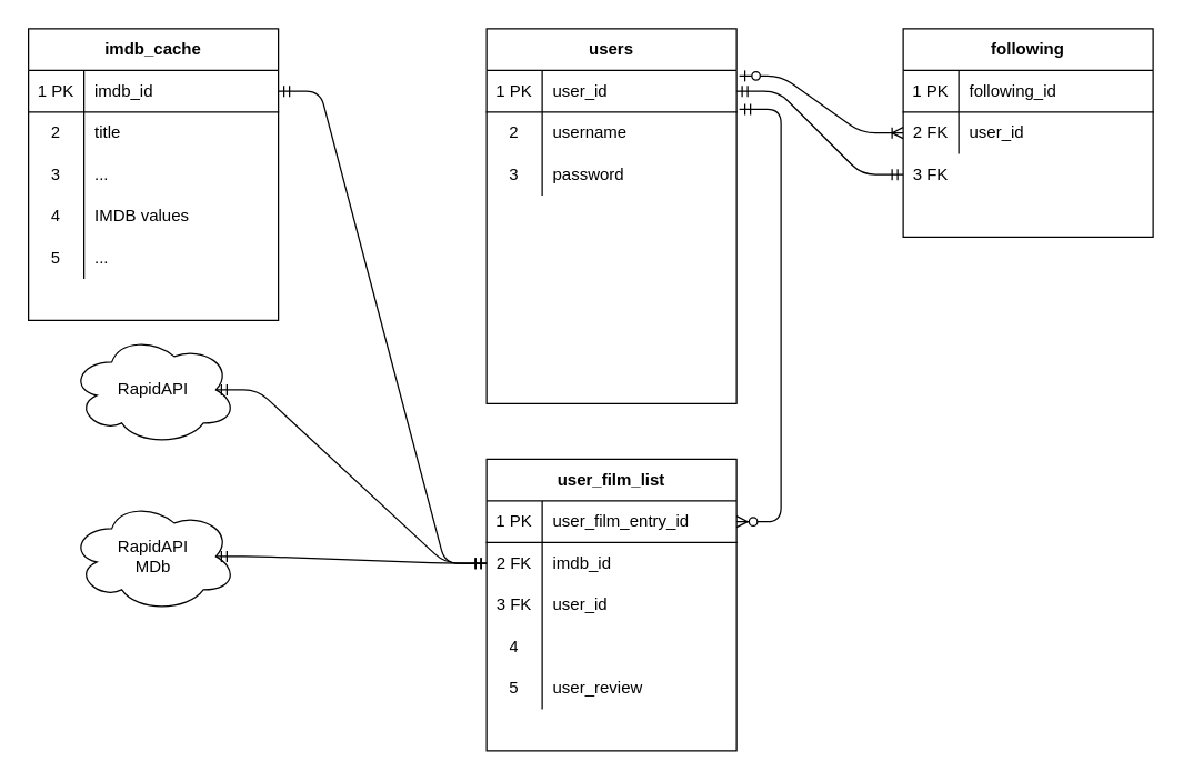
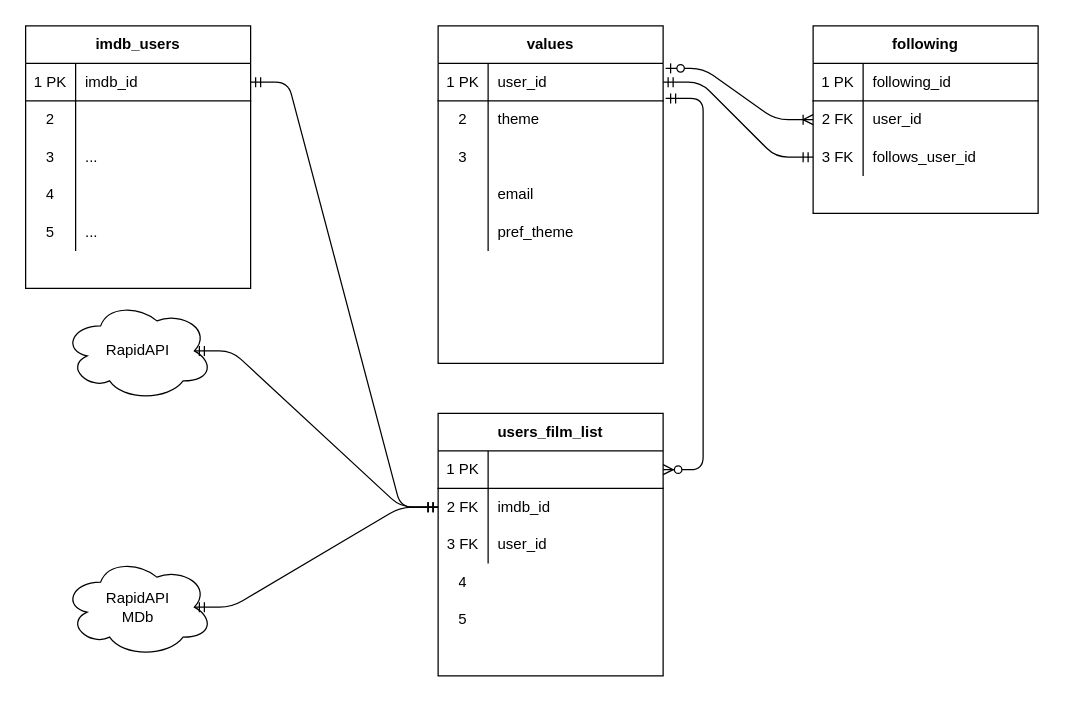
  <mxCell id="0" />
  <mxCell id="1" parent="0" />
- <mxCell id="2" value="imdb_cache" style="shape=table;html=1;whiteSpace=wrap;startSize=30;container=1;collapsible=0;childLayout=tableLayout;fixedRows=1;rowLines=0;fontStyle=1;align=center;" vertex="1" parent="1"><mxGeometry x="20" y="20" width="180" height="210" as="geometry" /></mxCell>
+ <mxCell id="2" value="imdb_users" style="shape=table;html=1;whiteSpace=wrap;startSize=30;container=1;collapsible=0;childLayout=tableLayout;fixedRows=1;rowLines=0;fontStyle=1;align=center;" vertex="1" parent="1"><mxGeometry x="20" y="20" width="180" height="210" as="geometry" /></mxCell>
  <mxCell id="3" value="" style="shape=partialRectangle;html=1;whiteSpace=wrap;collapsible=0;dropTarget=0;pointerEvents=0;fillColor=none;top=0;left=0;bottom=1;right=0;points=[[0,0.5],[1,0.5]];portConstraint=eastwest;" vertex="1" parent="2"><mxGeometry y="30" width="180" height="30" as="geometry" /></mxCell>
  <mxCell id="4" value="1 PK" style="shape=partialRectangle;html=1;whiteSpace=wrap;connectable=0;fillColor=none;top=0;left=0;bottom=0;right=0;overflow=hidden;" vertex="1" parent="3"><mxGeometry width="40" height="30" as="geometry" /></mxCell>
  <mxCell id="5" value="imdb_id" style="shape=partialRectangle;html=1;whiteSpace=wrap;connectable=0;fillColor=none;top=0;left=0;bottom=0;right=0;align=left;spacingLeft=6;overflow=hidden;" vertex="1" parent="3"><mxGeometry x="40" width="140" height="30" as="geometry" /></mxCell>
  <mxCell id="6" value="" style="shape=partialRectangle;html=1;whiteSpace=wrap;collapsible=0;dropTarget=0;pointerEvents=0;fillColor=none;top=0;left=0;bottom=0;right=0;points=[[0,0.5],[1,0.5]];portConstraint=eastwest;" vertex="1" parent="2"><mxGeometry y="60" width="180" height="30" as="geometry" /></mxCell>
  <mxCell id="7" value="2" style="shape=partialRectangle;html=1;whiteSpace=wrap;connectable=0;fillColor=none;top=0;left=0;bottom=0;right=0;overflow=hidden;" vertex="1" parent="6"><mxGeometry width="40" height="30" as="geometry" /></mxCell>
- <mxCell id="8" value="title" style="shape=partialRectangle;html=1;whiteSpace=wrap;connectable=0;fillColor=none;top=0;left=0;bottom=0;right=0;align=left;spacingLeft=6;overflow=hidden;" vertex="1" parent="6"><mxGeometry x="40" width="140" height="30" as="geometry" /></mxCell>
  <mxCell id="9" value="" style="shape=partialRectangle;html=1;whiteSpace=wrap;collapsible=0;dropTarget=0;pointerEvents=0;fillColor=none;top=0;left=0;bottom=0;right=0;points=[[0,0.5],[1,0.5]];portConstraint=eastwest;" vertex="1" parent="2"><mxGeometry y="90" width="180" height="30" as="geometry" /></mxCell>
  <mxCell id="10" value="3" style="shape=partialRectangle;html=1;whiteSpace=wrap;connectable=0;fillColor=none;top=0;left=0;bottom=0;right=0;overflow=hidden;" vertex="1" parent="9"><mxGeometry width="40" height="30" as="geometry" /></mxCell>
  <mxCell id="11" value="..." style="shape=partialRectangle;html=1;whiteSpace=wrap;connectable=0;fillColor=none;top=0;left=0;bottom=0;right=0;align=left;spacingLeft=6;overflow=hidden;" vertex="1" parent="9"><mxGeometry x="40" width="140" height="30" as="geometry" /></mxCell>
  <mxCell id="12" style="shape=partialRectangle;html=1;whiteSpace=wrap;collapsible=0;dropTarget=0;pointerEvents=0;fillColor=none;top=0;left=0;bottom=0;right=0;points=[[0,0.5],[1,0.5]];portConstraint=eastwest;" vertex="1" parent="2"><mxGeometry y="120" width="180" height="30" as="geometry" /></mxCell>
  <mxCell id="13" value="4" style="shape=partialRectangle;html=1;whiteSpace=wrap;connectable=0;fillColor=none;top=0;left=0;bottom=0;right=0;overflow=hidden;" vertex="1" parent="12"><mxGeometry width="40" height="30" as="geometry" /></mxCell>
- <mxCell id="14" value="IMDB values" style="shape=partialRectangle;html=1;whiteSpace=wrap;connectable=0;fillColor=none;top=0;left=0;bottom=0;right=0;align=left;spacingLeft=6;overflow=hidden;" vertex="1" parent="12"><mxGeometry x="40" width="140" height="30" as="geometry" /></mxCell>
  <mxCell id="15" style="shape=partialRectangle;html=1;whiteSpace=wrap;collapsible=0;dropTarget=0;pointerEvents=0;fillColor=none;top=0;left=0;bottom=0;right=0;points=[[0,0.5],[1,0.5]];portConstraint=eastwest;" vertex="1" parent="2"><mxGeometry y="150" width="180" height="30" as="geometry" /></mxCell>
  <mxCell id="16" value="5" style="shape=partialRectangle;html=1;whiteSpace=wrap;connectable=0;fillColor=none;top=0;left=0;bottom=0;right=0;overflow=hidden;" vertex="1" parent="15"><mxGeometry width="40" height="30" as="geometry" /></mxCell>
  <mxCell id="17" value="..." style="shape=partialRectangle;html=1;whiteSpace=wrap;connectable=0;fillColor=none;top=0;left=0;bottom=0;right=0;align=left;spacingLeft=6;overflow=hidden;" vertex="1" parent="15"><mxGeometry x="40" width="140" height="30" as="geometry" /></mxCell>
- <mxCell id="18" value="users" style="shape=table;html=1;whiteSpace=wrap;startSize=30;container=1;collapsible=0;childLayout=tableLayout;fixedRows=1;rowLines=0;fontStyle=1;align=center;" vertex="1" parent="1"><mxGeometry x="350" y="20" width="180" height="270" as="geometry" /></mxCell>
+ <mxCell id="18" value="values" style="shape=table;html=1;whiteSpace=wrap;startSize=30;container=1;collapsible=0;childLayout=tableLayout;fixedRows=1;rowLines=0;fontStyle=1;align=center;" vertex="1" parent="1"><mxGeometry x="350" y="20" width="180" height="270" as="geometry" /></mxCell>
  <mxCell id="19" value="" style="shape=partialRectangle;html=1;whiteSpace=wrap;collapsible=0;dropTarget=0;pointerEvents=0;fillColor=none;top=0;left=0;bottom=1;right=0;points=[[0,0.5],[1,0.5]];portConstraint=eastwest;" vertex="1" parent="18"><mxGeometry y="30" width="180" height="30" as="geometry" /></mxCell>
  <mxCell id="20" value="1 PK" style="shape=partialRectangle;html=1;whiteSpace=wrap;connectable=0;fillColor=none;top=0;left=0;bottom=0;right=0;overflow=hidden;" vertex="1" parent="19"><mxGeometry width="40" height="30" as="geometry" /></mxCell>
  <mxCell id="21" value="user_id" style="shape=partialRectangle;html=1;whiteSpace=wrap;connectable=0;fillColor=none;top=0;left=0;bottom=0;right=0;align=left;spacingLeft=6;overflow=hidden;" vertex="1" parent="19"><mxGeometry x="40" width="140" height="30" as="geometry" /></mxCell>
  <mxCell id="22" value="" style="shape=partialRectangle;html=1;whiteSpace=wrap;collapsible=0;dropTarget=0;pointerEvents=0;fillColor=none;top=0;left=0;bottom=0;right=0;points=[[0,0.5],[1,0.5]];portConstraint=eastwest;" vertex="1" parent="18"><mxGeometry y="60" width="180" height="30" as="geometry" /></mxCell>
  <mxCell id="23" value="2" style="shape=partialRectangle;html=1;whiteSpace=wrap;connectable=0;fillColor=none;top=0;left=0;bottom=0;right=0;overflow=hidden;" vertex="1" parent="22"><mxGeometry width="40" height="30" as="geometry" /></mxCell>
- <mxCell id="24" value="username" style="shape=partialRectangle;html=1;whiteSpace=wrap;connectable=0;fillColor=none;top=0;left=0;bottom=0;right=0;align=left;spacingLeft=6;overflow=hidden;" vertex="1" parent="22"><mxGeometry x="40" width="140" height="30" as="geometry" /></mxCell>
+ <mxCell id="24" value="theme" style="shape=partialRectangle;html=1;whiteSpace=wrap;connectable=0;fillColor=none;top=0;left=0;bottom=0;right=0;align=left;spacingLeft=6;overflow=hidden;" vertex="1" parent="22"><mxGeometry x="40" width="140" height="30" as="geometry" /></mxCell>
  <mxCell id="25" value="" style="shape=partialRectangle;html=1;whiteSpace=wrap;collapsible=0;dropTarget=0;pointerEvents=0;fillColor=none;top=0;left=0;bottom=0;right=0;points=[[0,0.5],[1,0.5]];portConstraint=eastwest;" vertex="1" parent="18"><mxGeometry y="90" width="180" height="30" as="geometry" /></mxCell>
  <mxCell id="26" value="3" style="shape=partialRectangle;html=1;whiteSpace=wrap;connectable=0;fillColor=none;top=0;left=0;bottom=0;right=0;overflow=hidden;" vertex="1" parent="25"><mxGeometry width="40" height="30" as="geometry" /></mxCell>
- <mxCell id="27" value="password" style="shape=partialRectangle;html=1;whiteSpace=wrap;connectable=0;fillColor=none;top=0;left=0;bottom=0;right=0;align=left;spacingLeft=6;overflow=hidden;" vertex="1" parent="25"><mxGeometry x="40" width="140" height="30" as="geometry" /></mxCell>
  <mxCell id="28" style="shape=partialRectangle;html=1;whiteSpace=wrap;collapsible=0;dropTarget=0;pointerEvents=0;fillColor=none;top=0;left=0;bottom=0;right=0;points=[[0,0.5],[1,0.5]];portConstraint=eastwest;" vertex="1" parent="18"><mxGeometry y="120" width="180" height="30" as="geometry" /></mxCell>
  <mxCell id="29" style="shape=partialRectangle;html=1;whiteSpace=wrap;connectable=0;fillColor=none;top=0;left=0;bottom=0;right=0;overflow=hidden;" vertex="1" parent="28"><mxGeometry width="40" height="30" as="geometry" /></mxCell>
+ <mxCell id="30" value="email" style="shape=partialRectangle;html=1;whiteSpace=wrap;connectable=0;fillColor=none;top=0;left=0;bottom=0;right=0;align=left;spacingLeft=6;overflow=hidden;" vertex="1" parent="28"><mxGeometry x="40" width="140" height="30" as="geometry" /></mxCell>
  <mxCell id="31" style="shape=partialRectangle;html=1;whiteSpace=wrap;collapsible=0;dropTarget=0;pointerEvents=0;fillColor=none;top=0;left=0;bottom=0;right=0;points=[[0,0.5],[1,0.5]];portConstraint=eastwest;" vertex="1" parent="18"><mxGeometry y="150" width="180" height="30" as="geometry" /></mxCell>
  <mxCell id="32" style="shape=partialRectangle;html=1;whiteSpace=wrap;connectable=0;fillColor=none;top=0;left=0;bottom=0;right=0;overflow=hidden;" vertex="1" parent="31"><mxGeometry width="40" height="30" as="geometry" /></mxCell>
+ <mxCell id="33" value="pref_theme" style="shape=partialRectangle;html=1;whiteSpace=wrap;connectable=0;fillColor=none;top=0;left=0;bottom=0;right=0;align=left;spacingLeft=6;overflow=hidden;" vertex="1" parent="31"><mxGeometry x="40" width="140" height="30" as="geometry" /></mxCell>
  <mxCell id="34" style="shape=partialRectangle;html=1;whiteSpace=wrap;collapsible=0;dropTarget=0;pointerEvents=0;fillColor=none;top=0;left=0;bottom=0;right=0;points=[[0,0.5],[1,0.5]];portConstraint=eastwest;" vertex="1" parent="18"><mxGeometry y="180" width="180" height="30" as="geometry" /></mxCell>
  <mxCell id="35" style="shape=partialRectangle;html=1;whiteSpace=wrap;connectable=0;fillColor=none;top=0;left=0;bottom=0;right=0;overflow=hidden;" vertex="1" parent="34"><mxGeometry width="40" height="30" as="geometry" /></mxCell>
  <mxCell id="36" style="shape=partialRectangle;html=1;whiteSpace=wrap;collapsible=0;dropTarget=0;pointerEvents=0;fillColor=none;top=0;left=0;bottom=0;right=0;points=[[0,0.5],[1,0.5]];portConstraint=eastwest;" vertex="1" parent="18"><mxGeometry y="210" width="180" height="30" as="geometry" /></mxCell>
  <mxCell id="37" style="shape=partialRectangle;html=1;whiteSpace=wrap;connectable=0;fillColor=none;top=0;left=0;bottom=0;right=0;overflow=hidden;" vertex="1" parent="36"><mxGeometry width="40" height="30" as="geometry" /></mxCell>
  <mxCell id="38" value="following" style="shape=table;html=1;whiteSpace=wrap;startSize=30;container=1;collapsible=0;childLayout=tableLayout;fixedRows=1;rowLines=0;fontStyle=1;align=center;" vertex="1" parent="1"><mxGeometry x="650" y="20" width="180" height="150" as="geometry" /></mxCell>
  <mxCell id="39" value="" style="shape=partialRectangle;html=1;whiteSpace=wrap;collapsible=0;dropTarget=0;pointerEvents=0;fillColor=none;top=0;left=0;bottom=1;right=0;points=[[0,0.5],[1,0.5]];portConstraint=eastwest;" vertex="1" parent="38"><mxGeometry y="30" width="180" height="30" as="geometry" /></mxCell>
  <mxCell id="40" value="1 PK" style="shape=partialRectangle;html=1;whiteSpace=wrap;connectable=0;fillColor=none;top=0;left=0;bottom=0;right=0;overflow=hidden;" vertex="1" parent="39"><mxGeometry width="40" height="30" as="geometry" /></mxCell>
  <mxCell id="41" value="following_id" style="shape=partialRectangle;html=1;whiteSpace=wrap;connectable=0;fillColor=none;top=0;left=0;bottom=0;right=0;align=left;spacingLeft=6;overflow=hidden;" vertex="1" parent="39"><mxGeometry x="40" width="140" height="30" as="geometry" /></mxCell>
  <mxCell id="42" value="" style="shape=partialRectangle;html=1;whiteSpace=wrap;collapsible=0;dropTarget=0;pointerEvents=0;fillColor=none;top=0;left=0;bottom=0;right=0;points=[[0,0.5],[1,0.5]];portConstraint=eastwest;" vertex="1" parent="38"><mxGeometry y="60" width="180" height="30" as="geometry" /></mxCell>
  <mxCell id="43" value="2 FK" style="shape=partialRectangle;html=1;whiteSpace=wrap;connectable=0;fillColor=none;top=0;left=0;bottom=0;right=0;overflow=hidden;" vertex="1" parent="42"><mxGeometry width="40" height="30" as="geometry" /></mxCell>
  <mxCell id="44" value="user_id" style="shape=partialRectangle;html=1;whiteSpace=wrap;connectable=0;fillColor=none;top=0;left=0;bottom=0;right=0;align=left;spacingLeft=6;overflow=hidden;" vertex="1" parent="42"><mxGeometry x="40" width="140" height="30" as="geometry" /></mxCell>
  <mxCell id="45" value="" style="shape=partialRectangle;html=1;whiteSpace=wrap;collapsible=0;dropTarget=0;pointerEvents=0;fillColor=none;top=0;left=0;bottom=0;right=0;points=[[0,0.5],[1,0.5]];portConstraint=eastwest;" vertex="1" parent="38"><mxGeometry y="90" width="180" height="30" as="geometry" /></mxCell>
  <mxCell id="46" value="3 FK" style="shape=partialRectangle;html=1;whiteSpace=wrap;connectable=0;fillColor=none;top=0;left=0;bottom=0;right=0;overflow=hidden;" vertex="1" parent="45"><mxGeometry width="40" height="30" as="geometry" /></mxCell>
+ <mxCell id="47" value="follows_user_id" style="shape=partialRectangle;html=1;whiteSpace=wrap;connectable=0;fillColor=none;top=0;left=0;bottom=0;right=0;align=left;spacingLeft=6;overflow=hidden;" vertex="1" parent="45"><mxGeometry x="40" width="140" height="30" as="geometry" /></mxCell>
  <mxCell id="48" value="RapidAPI" style="ellipse;shape=cloud;whiteSpace=wrap;html=1;" vertex="1" parent="1"><mxGeometry x="50" y="240" width="120" height="80" as="geometry" /></mxCell>
- <mxCell id="49" value="RapidAPI&lt;br&gt;MDb" style="ellipse;shape=cloud;whiteSpace=wrap;html=1;" vertex="1" parent="1"><mxGeometry x="50" y="360" width="120" height="80" as="geometry" /></mxCell>
- <mxCell id="50" value="user_film_list" style="shape=table;html=1;whiteSpace=wrap;startSize=30;container=1;collapsible=0;childLayout=tableLayout;fixedRows=1;rowLines=0;fontStyle=1;align=center;" vertex="1" parent="1"><mxGeometry x="350" y="330" width="180" height="210" as="geometry" /></mxCell>
+ <mxCell id="49" value="RapidAPI&lt;br&gt;MDb" style="ellipse;shape=cloud;whiteSpace=wrap;html=1;" vertex="1" parent="1"><mxGeometry x="50" y="445" width="120" height="80" as="geometry" /></mxCell>
+ <mxCell id="50" value="users_film_list" style="shape=table;html=1;whiteSpace=wrap;startSize=30;container=1;collapsible=0;childLayout=tableLayout;fixedRows=1;rowLines=0;fontStyle=1;align=center;" vertex="1" parent="1"><mxGeometry x="350" y="330" width="180" height="210" as="geometry" /></mxCell>
  <mxCell id="51" value="" style="shape=partialRectangle;html=1;whiteSpace=wrap;collapsible=0;dropTarget=0;pointerEvents=0;fillColor=none;top=0;left=0;bottom=1;right=0;points=[[0,0.5],[1,0.5]];portConstraint=eastwest;" vertex="1" parent="50"><mxGeometry y="30" width="180" height="30" as="geometry" /></mxCell>
  <mxCell id="52" value="1 PK" style="shape=partialRectangle;html=1;whiteSpace=wrap;connectable=0;fillColor=none;top=0;left=0;bottom=0;right=0;overflow=hidden;" vertex="1" parent="51"><mxGeometry width="40" height="30" as="geometry" /></mxCell>
- <mxCell id="53" value="user_film_entry_id" style="shape=partialRectangle;html=1;whiteSpace=wrap;connectable=0;fillColor=none;top=0;left=0;bottom=0;right=0;align=left;spacingLeft=6;overflow=hidden;" vertex="1" parent="51"><mxGeometry x="40" width="140" height="30" as="geometry" /></mxCell>
  <mxCell id="54" value="" style="shape=partialRectangle;html=1;whiteSpace=wrap;collapsible=0;dropTarget=0;pointerEvents=0;fillColor=none;top=0;left=0;bottom=0;right=0;points=[[0,0.5],[1,0.5]];portConstraint=eastwest;" vertex="1" parent="50"><mxGeometry y="60" width="180" height="30" as="geometry" /></mxCell>
  <mxCell id="55" value="2 FK" style="shape=partialRectangle;html=1;whiteSpace=wrap;connectable=0;fillColor=none;top=0;left=0;bottom=0;right=0;overflow=hidden;" vertex="1" parent="54"><mxGeometry width="40" height="30" as="geometry" /></mxCell>
  <mxCell id="56" value="imdb_id" style="shape=partialRectangle;html=1;whiteSpace=wrap;connectable=0;fillColor=none;top=0;left=0;bottom=0;right=0;align=left;spacingLeft=6;overflow=hidden;" vertex="1" parent="54"><mxGeometry x="40" width="140" height="30" as="geometry" /></mxCell>
  <mxCell id="57" value="" style="shape=partialRectangle;html=1;whiteSpace=wrap;collapsible=0;dropTarget=0;pointerEvents=0;fillColor=none;top=0;left=0;bottom=0;right=0;points=[[0,0.5],[1,0.5]];portConstraint=eastwest;" vertex="1" parent="50"><mxGeometry y="90" width="180" height="30" as="geometry" /></mxCell>
  <mxCell id="58" value="3 FK" style="shape=partialRectangle;html=1;whiteSpace=wrap;connectable=0;fillColor=none;top=0;left=0;bottom=0;right=0;overflow=hidden;" vertex="1" parent="57"><mxGeometry width="40" height="30" as="geometry" /></mxCell>
  <mxCell id="59" value="user_id" style="shape=partialRectangle;html=1;whiteSpace=wrap;connectable=0;fillColor=none;top=0;left=0;bottom=0;right=0;align=left;spacingLeft=6;overflow=hidden;" vertex="1" parent="57"><mxGeometry x="40" width="140" height="30" as="geometry" /></mxCell>
  <mxCell id="60" style="shape=partialRectangle;html=1;whiteSpace=wrap;collapsible=0;dropTarget=0;pointerEvents=0;fillColor=none;top=0;left=0;bottom=0;right=0;points=[[0,0.5],[1,0.5]];portConstraint=eastwest;" vertex="1" parent="50"><mxGeometry y="120" width="180" height="30" as="geometry" /></mxCell>
  <mxCell id="61" value="4" style="shape=partialRectangle;html=1;whiteSpace=wrap;connectable=0;fillColor=none;top=0;left=0;bottom=0;right=0;overflow=hidden;" vertex="1" parent="60"><mxGeometry width="40" height="30" as="geometry" /></mxCell>
  <mxCell id="62" style="shape=partialRectangle;html=1;whiteSpace=wrap;collapsible=0;dropTarget=0;pointerEvents=0;fillColor=none;top=0;left=0;bottom=0;right=0;points=[[0,0.5],[1,0.5]];portConstraint=eastwest;" vertex="1" parent="50"><mxGeometry y="150" width="180" height="30" as="geometry" /></mxCell>
  <mxCell id="63" value="5" style="shape=partialRectangle;html=1;whiteSpace=wrap;connectable=0;fillColor=none;top=0;left=0;bottom=0;right=0;overflow=hidden;" vertex="1" parent="62"><mxGeometry width="40" height="30" as="geometry" /></mxCell>
- <mxCell id="64" value="&lt;span&gt;user_review&lt;/span&gt;" style="shape=partialRectangle;html=1;whiteSpace=wrap;connectable=0;fillColor=none;top=0;left=0;bottom=0;right=0;align=left;spacingLeft=6;overflow=hidden;" vertex="1" parent="62"><mxGeometry x="40" width="140" height="30" as="geometry" /></mxCell>
  <mxCell id="65" value="" style="edgeStyle=entityRelationEdgeStyle;fontSize=12;html=1;endArrow=ERmandOne;startArrow=ERmandOne;entryX=0;entryY=0.5;entryDx=0;entryDy=0;exitX=1;exitY=0.5;exitDx=0;exitDy=0;" edge="1" parent="1" source="3" target="54"><mxGeometry width="100" height="100" relative="1" as="geometry"><mxPoint x="380" y="440" as="sourcePoint" /><mxPoint x="480" y="340" as="targetPoint" /></mxGeometry></mxCell>
  <mxCell id="66" value="" style="edgeStyle=entityRelationEdgeStyle;fontSize=12;html=1;endArrow=ERmandOne;startArrow=ERmandOne;entryX=0;entryY=0.5;entryDx=0;entryDy=0;exitX=0.875;exitY=0.5;exitDx=0;exitDy=0;exitPerimeter=0;" edge="1" parent="1" source="48" target="54"><mxGeometry width="100" height="100" relative="1" as="geometry"><mxPoint x="170" y="520" as="sourcePoint" /><mxPoint x="270" y="420" as="targetPoint" /></mxGeometry></mxCell>
  <mxCell id="67" value="" style="edgeStyle=entityRelationEdgeStyle;fontSize=12;html=1;endArrow=ERmandOne;startArrow=ERmandOne;entryX=0;entryY=0.5;entryDx=0;entryDy=0;exitX=0.875;exitY=0.5;exitDx=0;exitDy=0;exitPerimeter=0;" edge="1" parent="1" source="49" target="54"><mxGeometry width="100" height="100" relative="1" as="geometry"><mxPoint x="190" y="580" as="sourcePoint" /><mxPoint x="290" y="480" as="targetPoint" /></mxGeometry></mxCell>
  <mxCell id="68" value="" style="edgeStyle=entityRelationEdgeStyle;fontSize=12;html=1;endArrow=ERmandOne;startArrow=ERmandOne;entryX=0;entryY=0.5;entryDx=0;entryDy=0;exitX=1;exitY=0.5;exitDx=0;exitDy=0;" edge="1" parent="1" source="19" target="45"><mxGeometry width="100" height="100" relative="1" as="geometry"><mxPoint x="380" y="460" as="sourcePoint" /><mxPoint x="480" y="360" as="targetPoint" /></mxGeometry></mxCell>
  <mxCell id="69" value="" style="edgeStyle=entityRelationEdgeStyle;fontSize=12;html=1;endArrow=ERoneToMany;startArrow=ERzeroToOne;exitX=1.011;exitY=0.133;exitDx=0;exitDy=0;exitPerimeter=0;entryX=0;entryY=0.5;entryDx=0;entryDy=0;" edge="1" parent="1" source="19" target="42"><mxGeometry width="100" height="100" relative="1" as="geometry"><mxPoint x="630" y="400" as="sourcePoint" /><mxPoint x="750" y="280" as="targetPoint" /></mxGeometry></mxCell>
  <mxCell id="70" value="" style="edgeStyle=entityRelationEdgeStyle;fontSize=12;html=1;endArrow=ERzeroToMany;startArrow=ERmandOne;entryX=1;entryY=0.5;entryDx=0;entryDy=0;" edge="1" parent="1" target="51"><mxGeometry width="100" height="100" relative="1" as="geometry"><mxPoint x="532" y="78" as="sourcePoint" /><mxPoint x="740" y="370" as="targetPoint" /></mxGeometry></mxCell>
